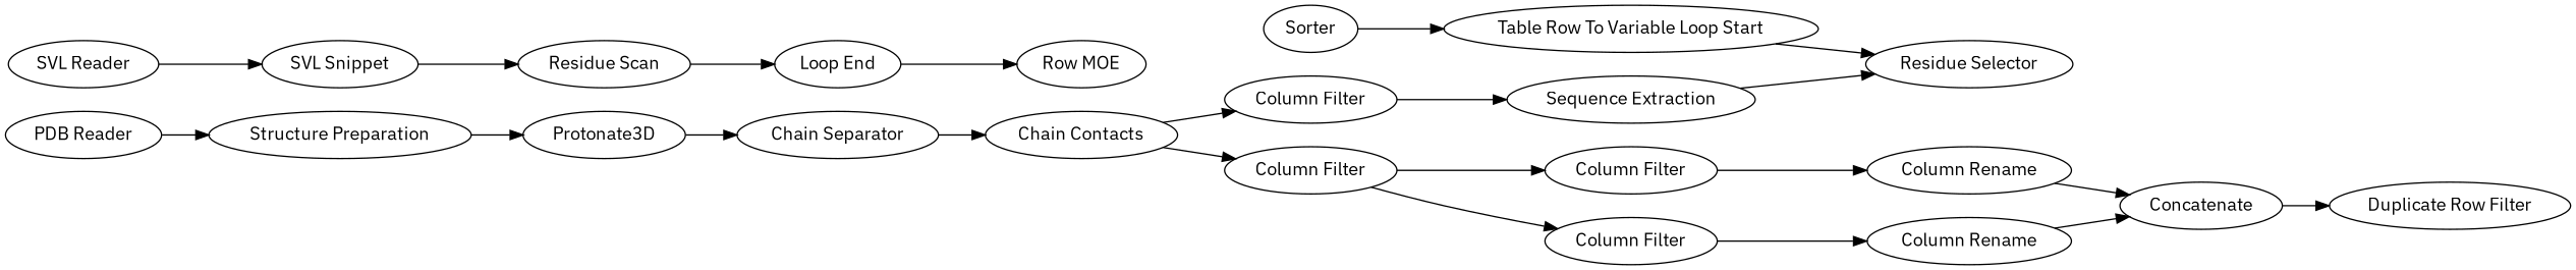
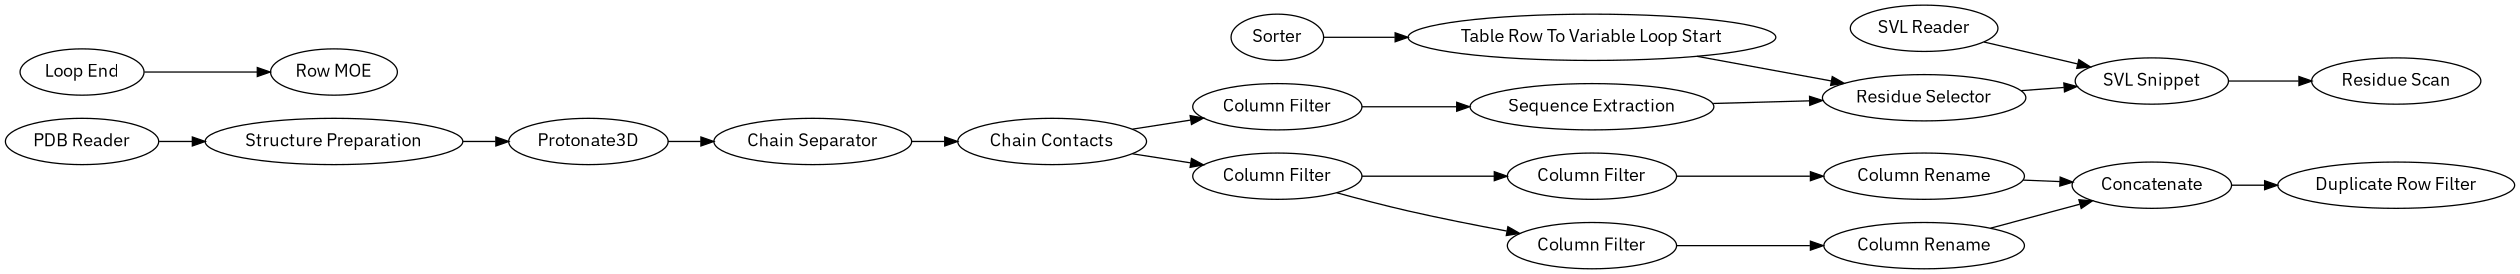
  digraph {
    fontname="IBM Plex Sans"
    rankdir=LR
    node [fontname="IBM Plex Sans"]
    edge [fontname="IBM Plex Sans"]
    n1 [label="Chain Separator"]
    n2 [label="Chain Contacts"]
    n3 [label="Column Filter"]
    n4 [label="Column Filter"]
    n5 [label="Column Filter"]
    n6 [label="Column Filter"]
    n7 [label="Sequence Extraction"]
    n8 [label="Loop End"]
    n9 [label="Row MOE"]
    n10 [label="Duplicate Row Filter"]
    n11 [label=Sorter]
    n12 [label="Table Row To Variable Loop Start"]
    n13 [label="Residue Selector"]
    n14 [label="SVL Snippet"]
    n15 [label="Residue Scan"]
    n16 [label="Column Rename"]
    n17 [label="Column Rename"]
    n18 [label=Concatenate]
    n19 [label="PDB Reader"]
    n20 [label="Structure Preparation"]
    n21 [label=Protonate3D]
    n22 [label="SVL Reader"]
    n1 -> n2
    n2 -> n3
    n2 -> n4
    n3 -> n5
    n3 -> n6
    n4 -> n7
    n5 -> n16
    n6 -> n17
    n7 -> n13
    n8 -> n9
    n11 -> n12
    n12 -> n13
+   n13 -> n14
    n14 -> n15
-   n15 -> n8
    n16 -> n18
    n17 -> n18
    n18 -> n10
    n19 -> n20
    n20 -> n21
    n21 -> n1
    n22 -> n14
  }
